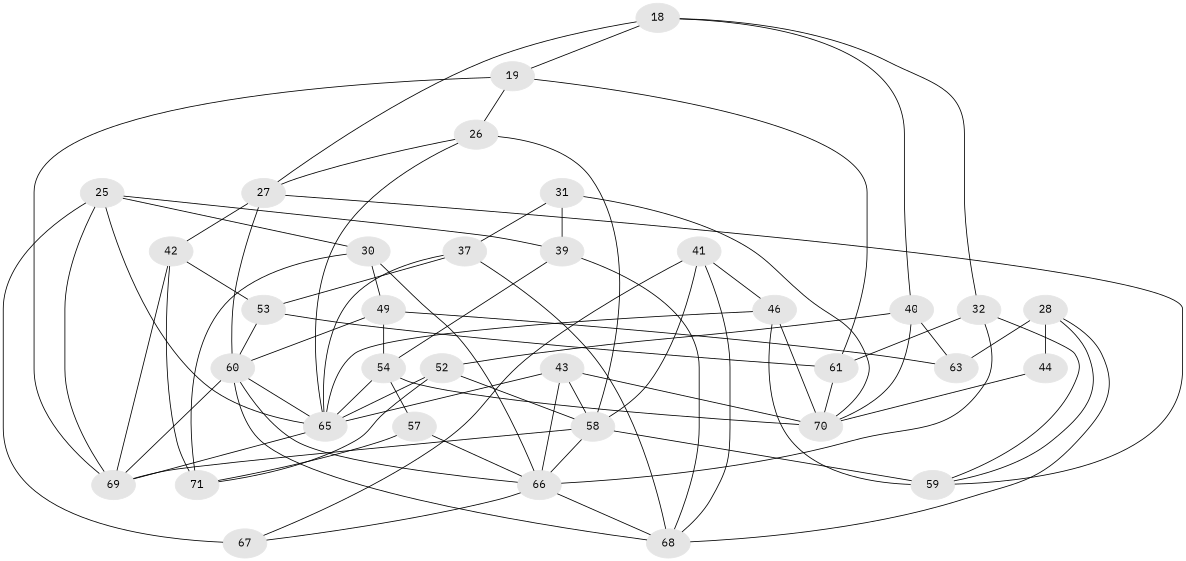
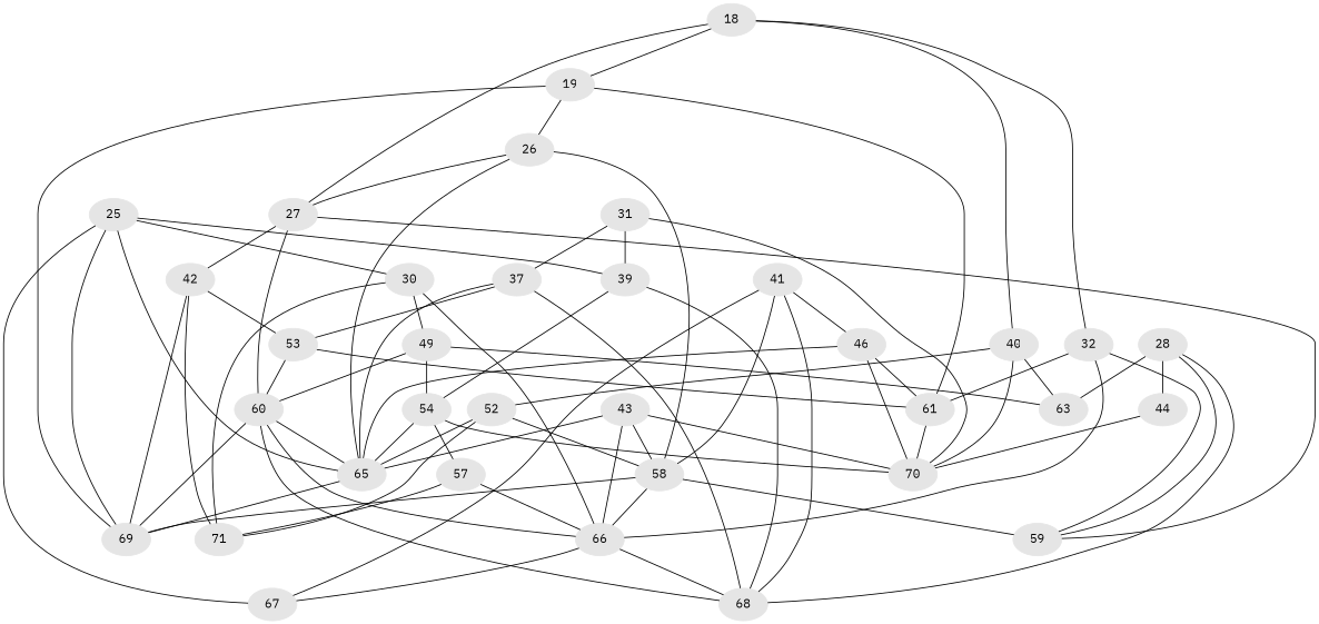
  graph {
    fontname="IBM Plex Mono"
    node [color=gray90 fontname="IBM Plex Mono" style=filled]
    edge [fontname="IBM Plex Mono"]
    18
    19
    27 [super="+24"]
    32
    40
    26
    61
    69 [super="+45"]
    42 [super="+10"]
    59 [super="+2+5"]
    60 [super="+33"]
    66 [super="+17"]
    63
    70 [super="+48+20"]
    52
    65 [super="+4+62+38"]
    58 [super="+56+55"]
    25 [super="+13"]
    30
    39
    67
    49 [super="+6"]
    71
    68 [super="+47"]
    54 [super="+22+50"]
    53
    28 [super="+12"]
    44
    31
    37
    57
    41 [super="+21"]
    46
    43 [super="+34"]
    18 -- 19
    18 -- 27
    18 -- 32
    18 -- 40
    19 -- 26
    19 -- 61
    19 -- 69
    27 -- 42
    27 -- 59 [weight=2]
    27 -- 60
    32 -- 61
    32 -- 59
    32 -- 66
    40 -- 63
    40 -- 70
    40 -- 52
    26 -- 27
    26 -- 65
    26 -- 58
    61 -- 70
    42 -- 69 [weight=2]
    42 -- 71
    42 -- 53
    60 -- 69
    60 -- 66
    60 -- 65 [weight=2]
    60 -- 68 [weight=2]
    66 -- 67
    66 -- 68
    52 -- 65
    52 -- 58
    52 -- 71
    65 -- 69
    58 -- 69 [weight=2]
    58 -- 59 [weight=3]
    58 -- 66
    25 -- 69
    25 -- 65
    25 -- 30
    25 -- 39
    25 -- 67 [weight=2]
    30 -- 66
    30 -- 49
    30 -- 71
    39 -- 68
    39 -- 54
    49 -- 60 [weight=2]
    49 -- 63 [weight=2]
    49 -- 54
    54 -- 70 [weight=2]
    54 -- 65 [weight=2]
    54 -- 57 [weight=2]
    53 -- 61
    53 -- 60
    28 -- 59
    28 -- 63
    28 -- 68
    28 -- 44 [weight=2]
    44 -- 70 [weight=2]
    31 -- 70
    31 -- 39
    31 -- 37
    37 -- 65
    37 -- 68
    37 -- 53
    57 -- 66
    57 -- 71
    41 -- 58 [weight=2]
    41 -- 67
    41 -- 68 [weight=2]
    41 -- 46
-   46 -- 59
+   46 -- 61
    46 -- 70
    46 -- 65
    43 -- 66
    43 -- 70 [weight=2]
    43 -- 65 [weight=3]
    43 -- 58 [weight=4]
  }
